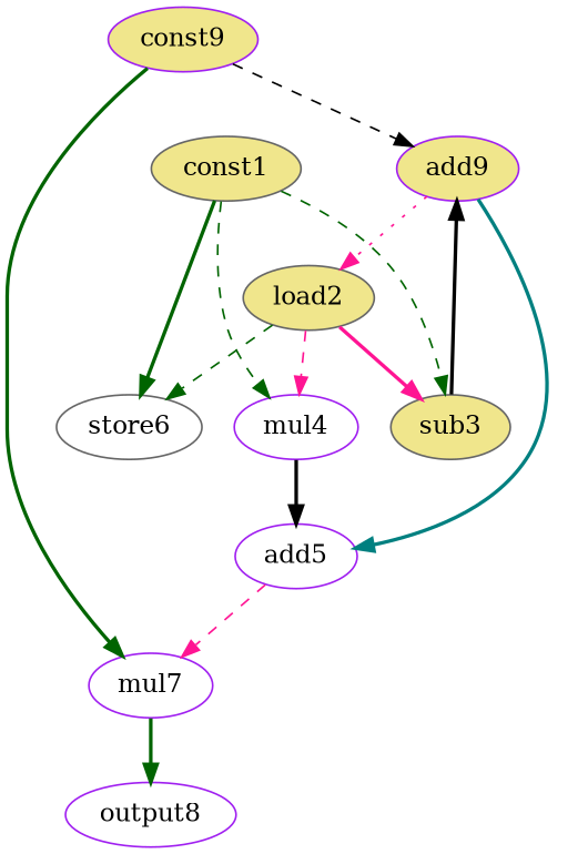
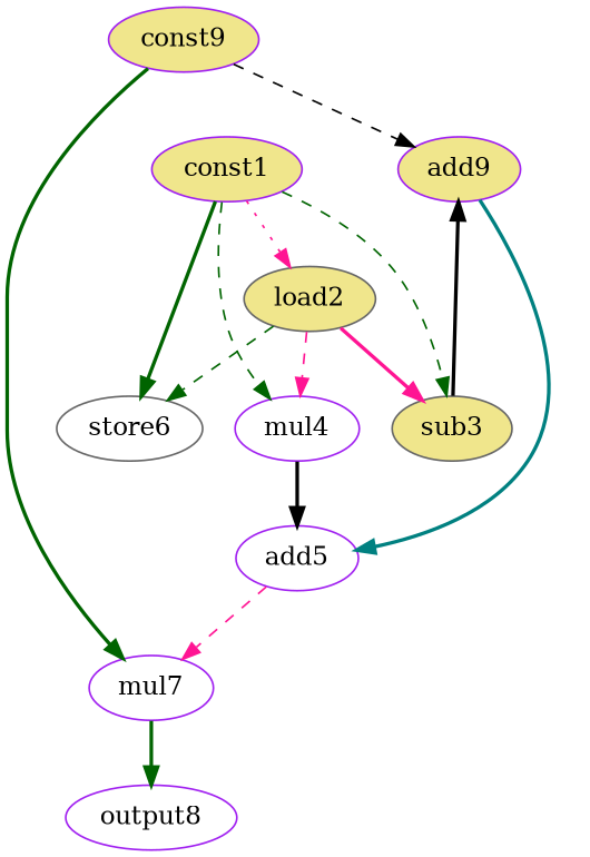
  digraph {
    node [color=purple fillcolor=khaki opcode=const style=filled]
    edge [color=darkgreen operand=0 style=bold]
    n1 [label=const9]
    mul7 [fillcolor=white opcode=mul]
    add9 [opcode=add]
    output8 [fillcolor=white opcode=output]
    add5 [fillcolor=white opcode=add]
-   const1 [color=gray40]
+   const1
    load2 [color=gray40 opcode=load]
    sub3 [color=gray40 opcode=sub]
    mul4 [fillcolor=white opcode=mul]
    store6 [color=gray40 fillcolor=white opcode=store]
    n1 -> mul7
    n1 -> add9 [color=black style=dashed]
    mul7 -> output8
    add9 -> add5 [color=teal]
    add5 -> mul7 [color=deeppink operand=1 style=dashed]
-   add9 -> load2 [color=deeppink style=dotted]
+   const1 -> load2 [color=deeppink style=dotted]
    const1 -> sub3 [style=dashed]
    const1 -> mul4 [style=dashed]
    const1 -> store6
    load2 -> sub3 [color=deeppink operand=1]
    load2 -> mul4 [color=deeppink operand=1 style=dashed]
    load2 -> store6 [operand=1 style=dashed]
    sub3 -> add9 [color=black operand=1]
    mul4 -> add5 [color=black operand=1]
  }
